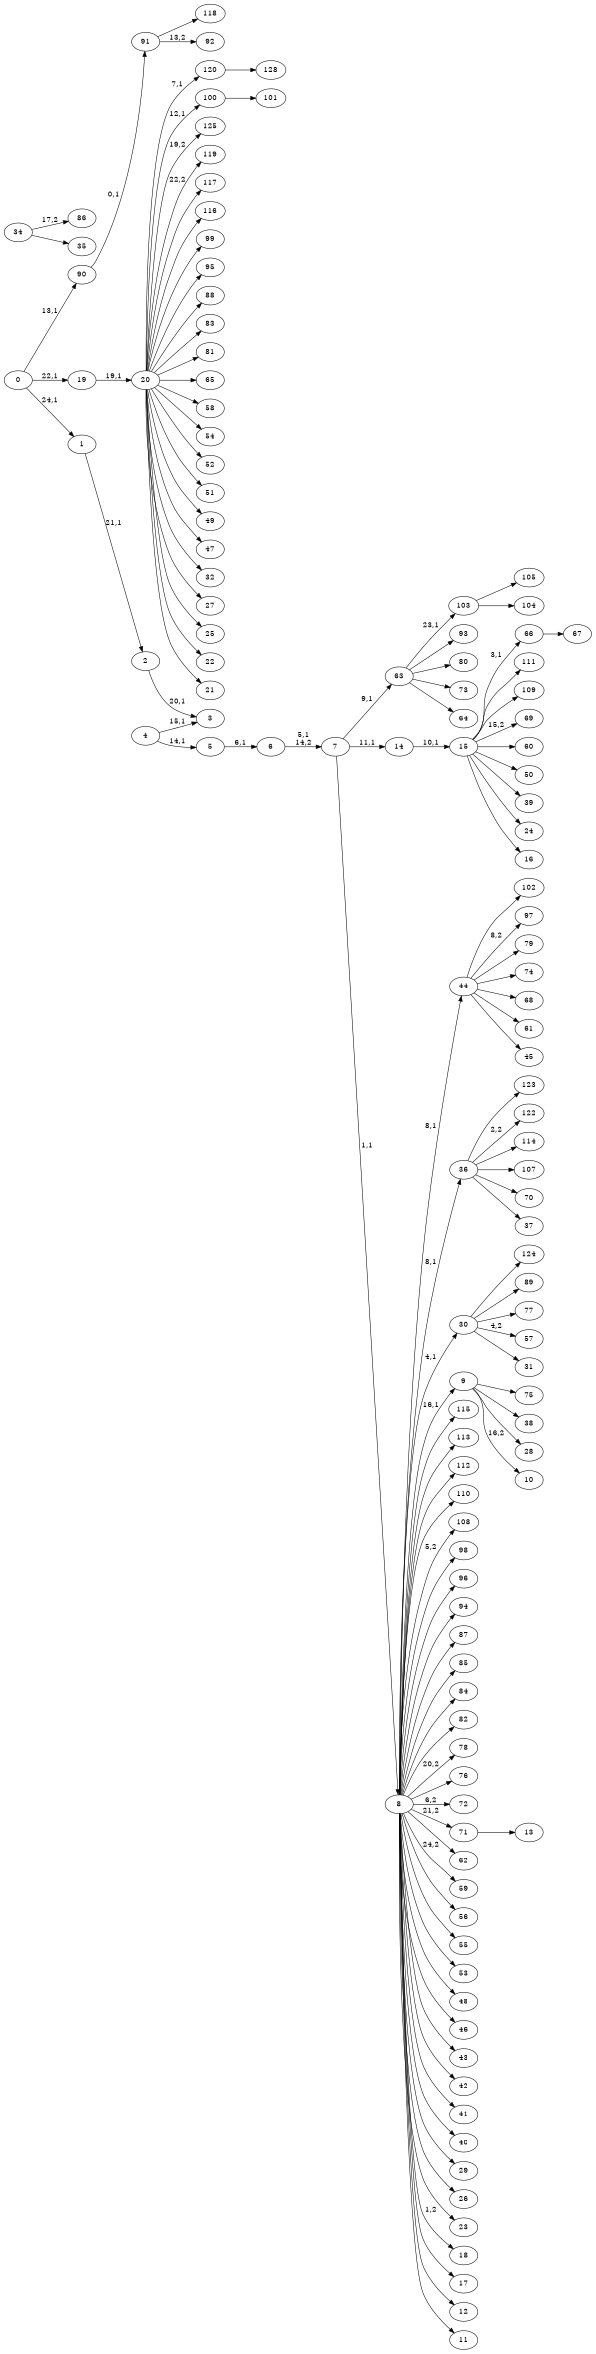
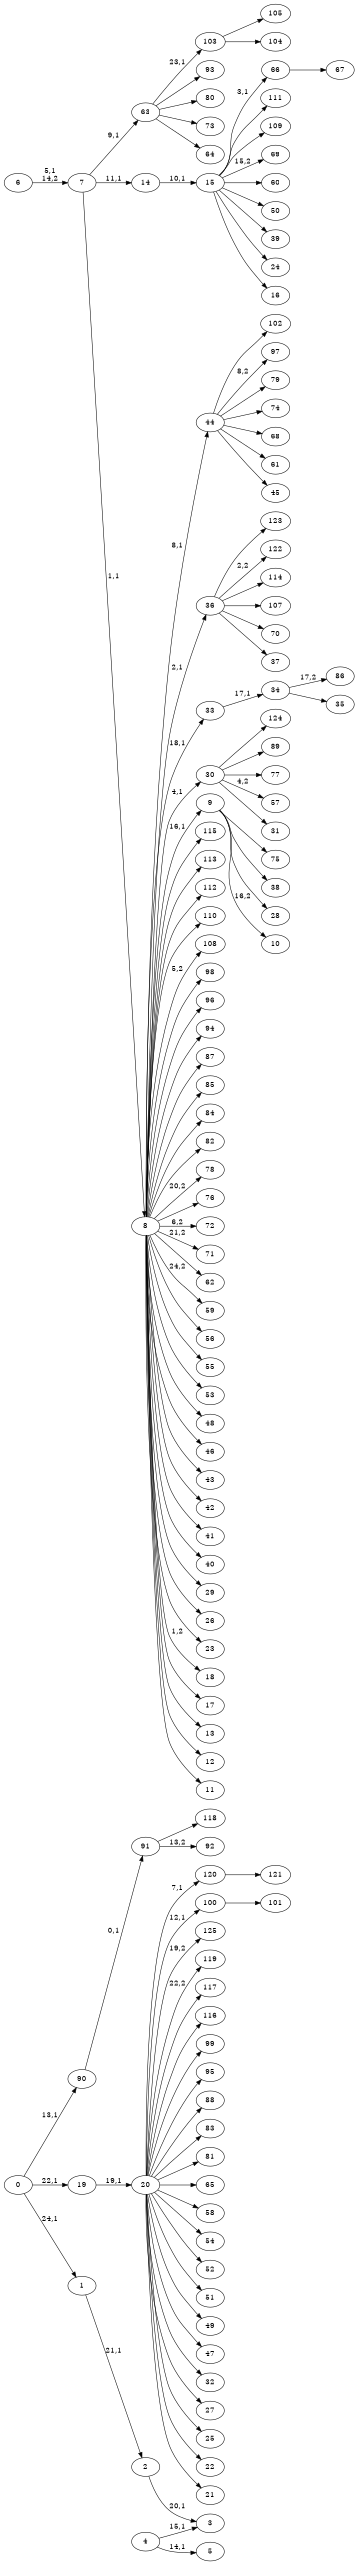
  digraph {
    rankdir=LR
    120
-   121 [label=128]
+   121
    103
    105
    104
    100
    101
    91
    118
    92
    90
    66
    67
    63
    93
    80
    73
    64
    44
    102
    97
    79
    74
    68
    61
    45
    36
    123
    122
    114
    107
    70
    37
    34
    86
    35
+   33
    30
    124
    89
    77
    57
    31
    20
    125
    119
    117
    116
    99
    95
    88
    83
    81
    65
    58
    54
    52
    51
    49
    47
    32
    27
    25
    22
    21
    19
    15
    111
    109
    69
    60
    50
    39
    24
    16
    14
    9
    75
    38
    28
    10
    8
    115
    113
    112
    110
    108
    98
    96
    94
    87
    85
    84
    82
    78
    76
    72
    71
    62
    59
    56
    55
    53
    48
    46
    43
    42
    41
    40
    29
    26
    23
    18
    17
    13
    12
    11
    7
    6
    5
    4
    3
    2
    1
    0
    120 -> 121
    103 -> 105
    103 -> 104
    100 -> 101
    91 -> 118
    91 -> 92 [label="13,2"]
    90 -> 91 [label="0,1"]
    66 -> 67
    63 -> 103 [label="23,1"]
    63 -> 93
    63 -> 80
    63 -> 73
    63 -> 64
    44 -> 102
    44 -> 97 [label="8,2"]
    44 -> 79
    44 -> 74
    44 -> 68
    44 -> 61
    44 -> 45
    36 -> 123
    36 -> 122 [label="2,2"]
    36 -> 114
    36 -> 107
    36 -> 70
    36 -> 37
    34 -> 86 [label="17,2"]
    34 -> 35
+   33 -> 34 [label="17,1"]
    30 -> 124
    30 -> 89
    30 -> 77
    30 -> 57 [label="4,2"]
    30 -> 31
    20 -> 120 [label="7,1"]
    20 -> 100 [label="12,1"]
    20 -> 125 [label="19,2"]
    20 -> 119 [label="22,2"]
    20 -> 117
    20 -> 116
    20 -> 99
    20 -> 95
    20 -> 88
    20 -> 83
    20 -> 81
    20 -> 65
    20 -> 58
    20 -> 54
    20 -> 52
    20 -> 51
    20 -> 49
    20 -> 47
    20 -> 32
    20 -> 27
    20 -> 25
    20 -> 22
    20 -> 21
    19 -> 20 [label="19,1"]
    15 -> 66 [label="3,1"]
    15 -> 111
    15 -> 109
    15 -> 69 [label="15,2"]
    15 -> 60
    15 -> 50
    15 -> 39
    15 -> 24
    15 -> 16
    14 -> 15 [label="10,1"]
    9 -> 75
    9 -> 38
    9 -> 28
    9 -> 10 [label="16,2"]
    8 -> 44 [label="8,1"]
-   8 -> 36 [label="8,1"]
+   8 -> 36 [label="2,1"]
+   8 -> 33 [label="18,1"]
    8 -> 30 [label="4,1"]
    8 -> 9 [label="16,1"]
    8 -> 115
    8 -> 113
    8 -> 112
    8 -> 110
    8 -> 108 [label="5,2"]
    8 -> 98
    8 -> 96
    8 -> 94
    8 -> 87
    8 -> 85
    8 -> 84
    8 -> 82
    8 -> 78 [label="20,2"]
    8 -> 76
    8 -> 72 [label="6,2"]
    8 -> 71 [label="21,2"]
    8 -> 62
    8 -> 59 [label="24,2"]
    8 -> 56
    8 -> 55
    8 -> 53
    8 -> 48
    8 -> 46
    8 -> 43
    8 -> 42
    8 -> 41
    8 -> 40
    8 -> 29
    8 -> 26
    8 -> 23
    8 -> 18 [label="1,2"]
    8 -> 17
-   71 -> 13
+   8 -> 13
    8 -> 12
    8 -> 11
    7 -> 63 [label="9,1"]
    7 -> 14 [label="11,1"]
    7 -> 8 [label="1,1"]
    6 -> 7 [label="5,1\n14,2"]
-   5 -> 6 [label="6,1"]
    4 -> 5 [label="14,1"]
    4 -> 3 [label="15,1"]
    2 -> 3 [label="20,1"]
    1 -> 2 [label="21,1"]
    0 -> 90 [label="13,1"]
    0 -> 19 [label="22,1"]
    0 -> 1 [label="24,1"]
  }
